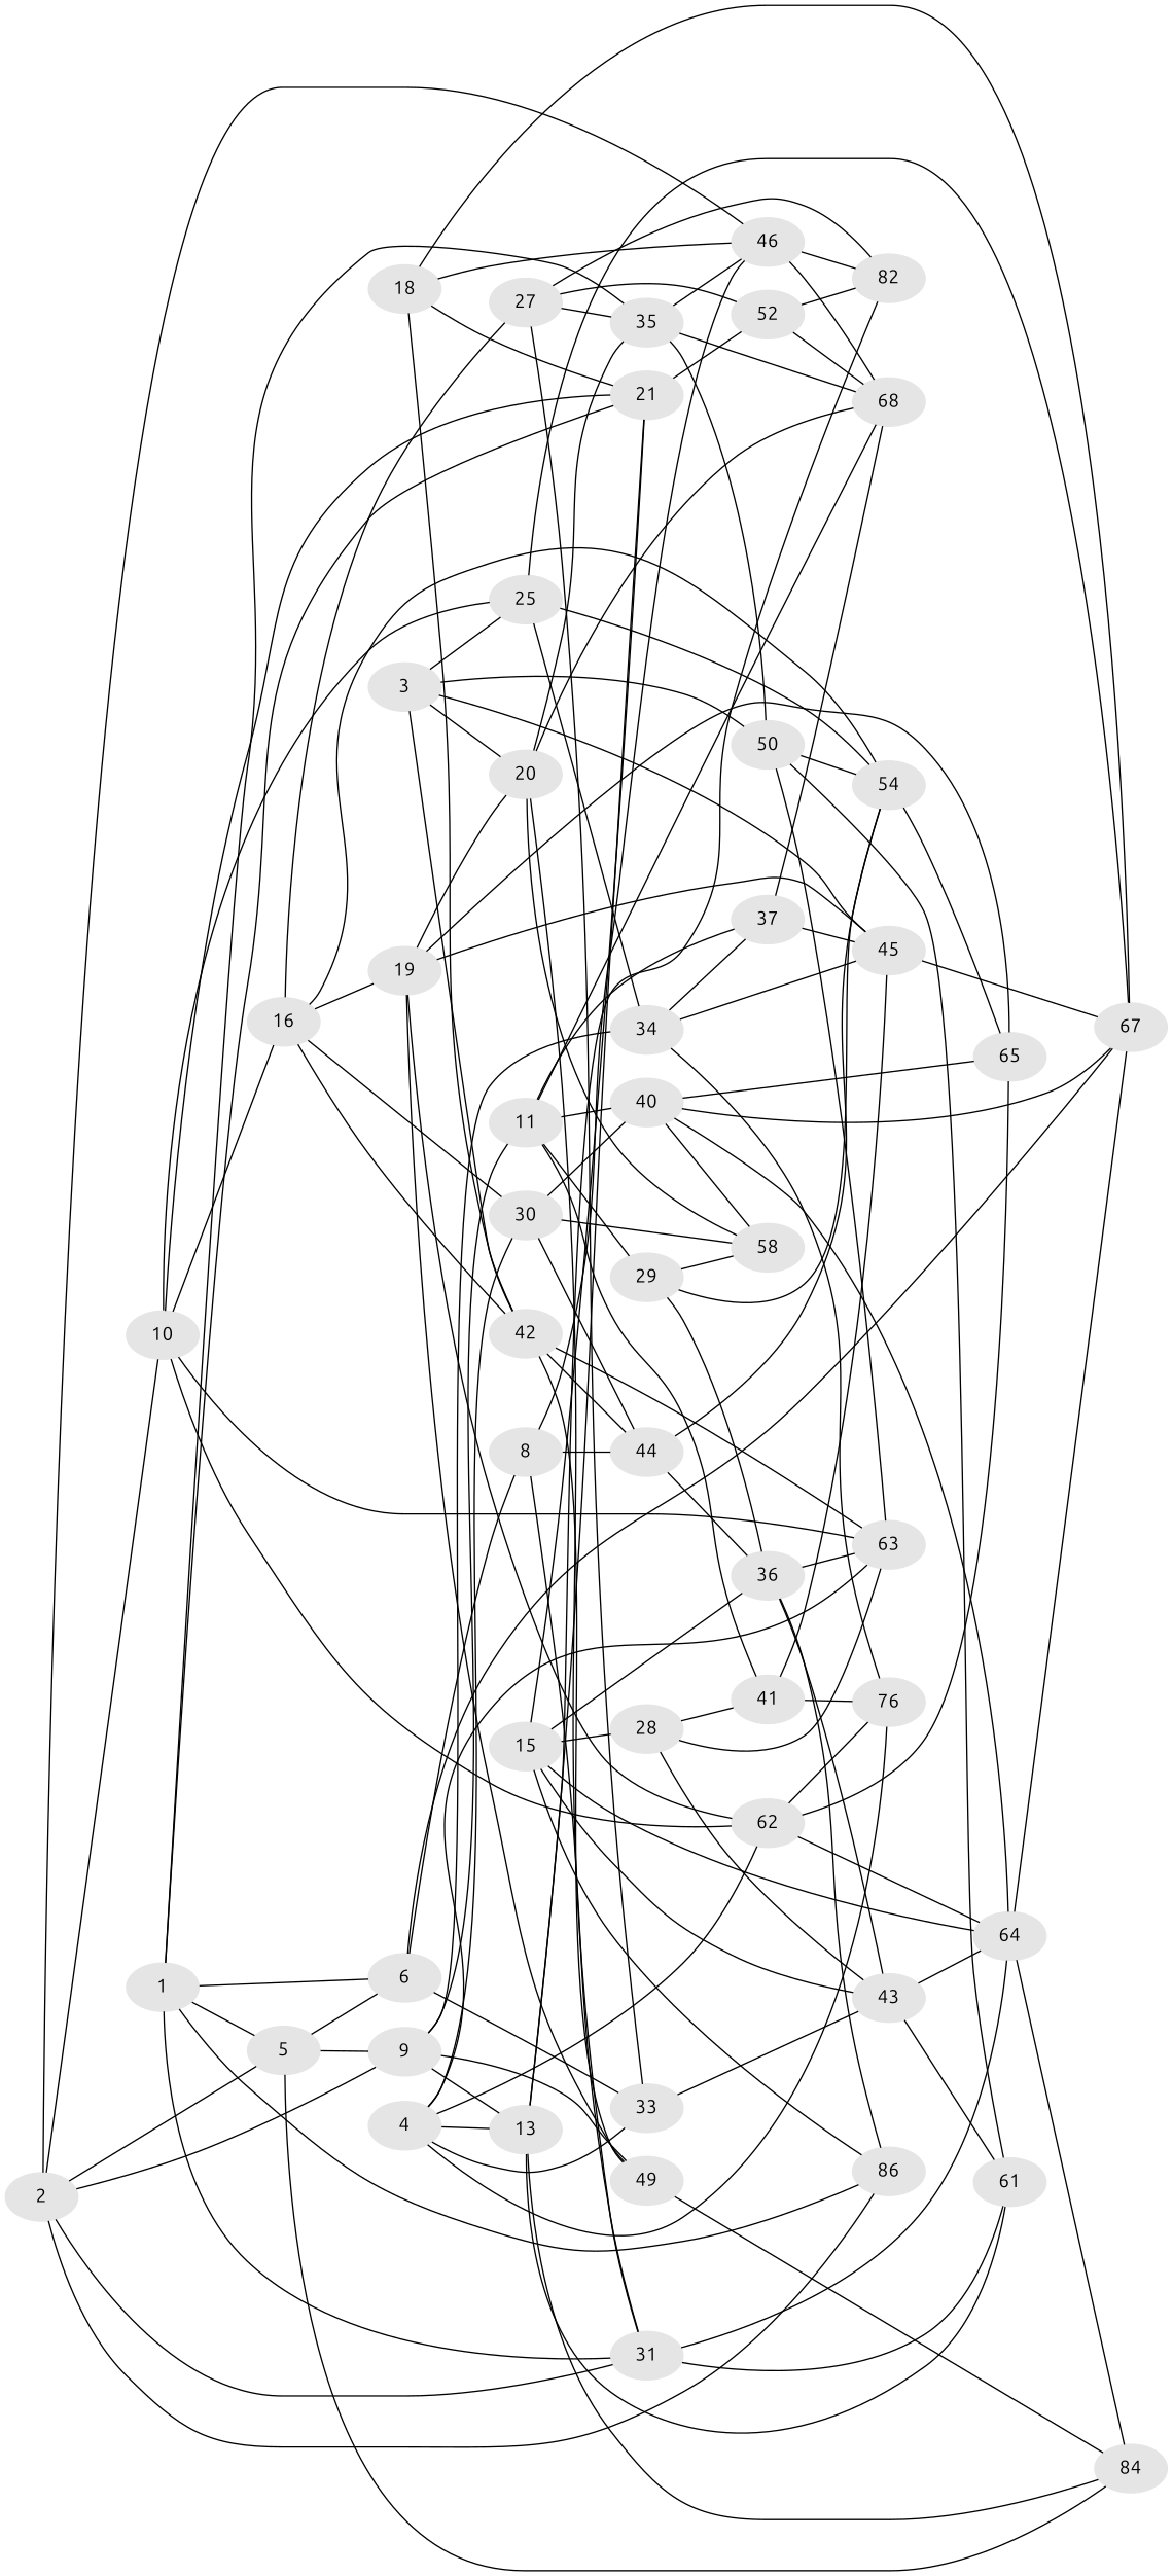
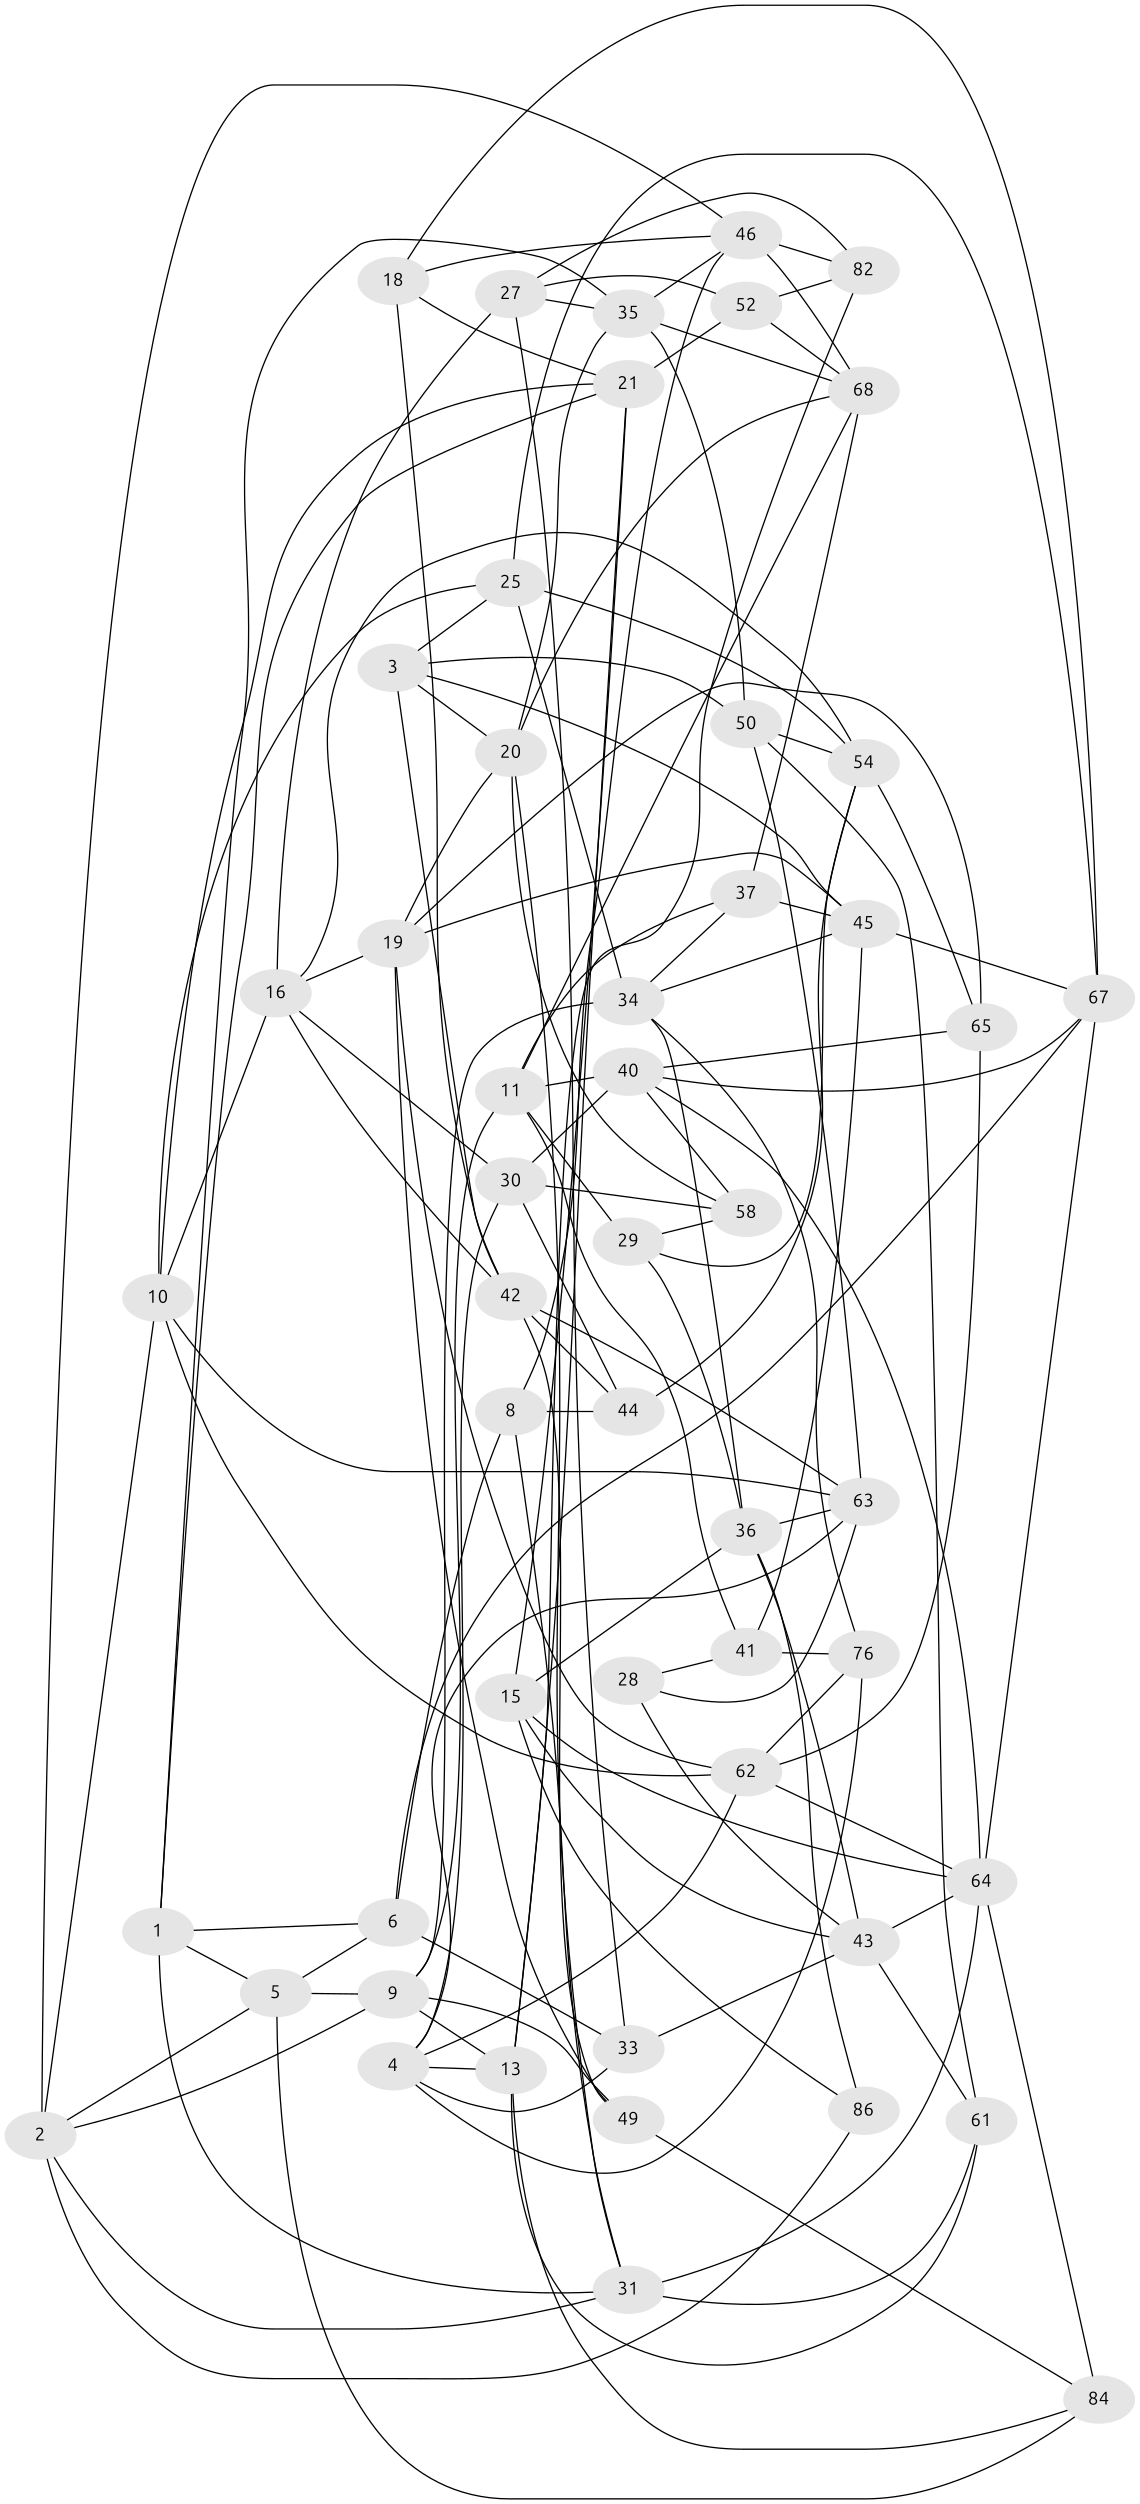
  graph {
    fontname=Ubuntu
    rankdir=LR
    node [color=gray90 fontname=Ubuntu style=filled]
    edge [fontname=Ubuntu]
    1 [super="+14"]
    5 [super="+7"]
    6 [super="+83"]
    21 [super="+26"]
    31 [super="+70"]
    35 [super="+38"]
    86
    9 [super="+32"]
    84
    33
    8
    67 [super="+74"]
    52
    61
    64 [super="+73"]
    46 [super="+51"]
    50 [super="+57"]
    68 [super="+81"]
    2 [super="+17"]
    10 [super="+24"]
    13 [super="+79"]
    11 [super="+85"]
    34 [super="+77"]
    49
    25 [super="+87"]
    62 [super="+78"]
    63 [super="+75"]
    16 [super="+71"]
    82
    3 [super="+22"]
    20 [super="+60"]
    42 [super="+80"]
    45 [super="+66"]
    58
    54 [super="+69"]
    44
    4 [super="+12"]
    30 [super="+48"]
    76
    40 [super="+56"]
    43 [super="+53"]
    65
    29
    37
    41
    36 [super="+59"]
    19 [super="+39"]
    27 [super="+55"]
    15 [super="+47"]
    28
    18 [super="+72"]
    1 -- 5
    1 -- 6
    1 -- 21
    1 -- 31
    1 -- 35
-   1 -- 86
    5 -- 6 [weight=2]
    5 -- 9
    5 -- 84
    6 -- 33
    6 -- 8
    6 -- 67
    21 -- 52
    31 -- 61
    31 -- 64
    35 -- 46
    35 -- 50
    35 -- 68
    9 -- 13
    9 -- 11
    9 -- 34
    9 -- 49
    33 -- 43
    8 -- 31
    8 -- 46
    8 -- 44
    52 -- 68
    52 -- 82
    64 -- 84
    64 -- 67
    46 -- 68
    46 -- 82
    50 -- 61
    50 -- 63
    50 -- 54
    2 -- 5
    2 -- 31
    2 -- 86
    2 -- 9
    2 -- 46
    2 -- 10
    10 -- 21
    10 -- 25
    10 -- 62
    10 -- 63
    10 -- 16
    13 -- 21
    13 -- 84
    13 -- 61
    13 -- 82
    11 -- 68
    11 -- 40
    11 -- 29
    11 -- 37
    11 -- 41
    34 -- 45
    34 -- 76
    34 -- 37
-   44 -- 36
+   34 -- 36
    49 -- 84
    25 -- 67
    25 -- 34
    25 -- 54
    62 -- 64
    62 -- 76
    62 -- 65
    16 -- 42
    16 -- 54
    16 -- 30
    16 -- 19
    16 -- 27
    3 -- 50
    3 -- 25 [weight=2]
    3 -- 20
    3 -- 42
    3 -- 45
    20 -- 31
    20 -- 35
    20 -- 68
    20 -- 58
    42 -- 49
    42 -- 63
    42 -- 44
    45 -- 67
    54 -- 65
    44 -- 54
    4 -- 33
    4 -- 13
    4 -- 62
    4 -- 63
    4 -- 30
    4 -- 76
    30 -- 58
    30 -- 44
    30 -- 40
    40 -- 67
    40 -- 64
    40 -- 58
    40 -- 65
    43 -- 61
    43 -- 64
    29 -- 58
    29 -- 54
    29 -- 36
    37 -- 68
    37 -- 45
    41 -- 45
    41 -- 76
    36 -- 86
    36 -- 63
    36 -- 43
    19 -- 49
    19 -- 62
    19 -- 20
    19 -- 45
    19 -- 65
    27 -- 35
    27 -- 33
    27 -- 52
    27 -- 82
    15 -- 21
    15 -- 86
    15 -- 64
    15 -- 43
    15 -- 36
-   15 -- 28
    28 -- 63
    28 -- 43
    28 -- 41
    18 -- 21
    18 -- 67
    18 -- 46
    18 -- 42
  }
